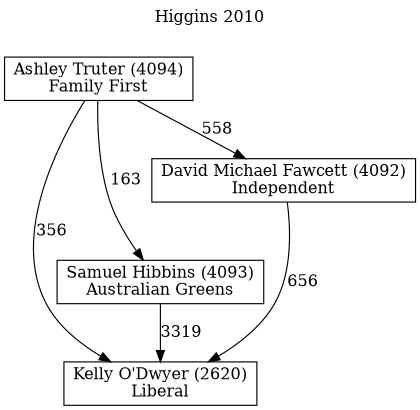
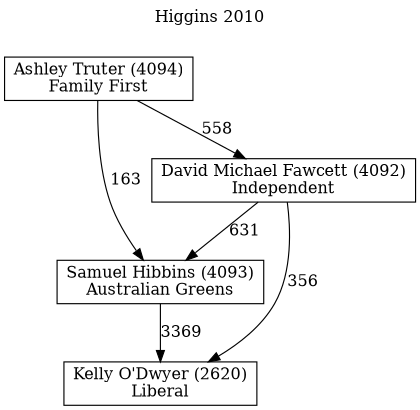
  digraph {
    label="Higgins 2010"
    labelloc=t
    mclimit=10
    node [shape=box]
    n1 [label="Kelly O'Dwyer (2620)\nLiberal"]
    n2 [label="Samuel Hibbins (4093)\nAustralian Greens"]
    n3 [label="David Michael Fawcett (4092)\nIndependent"]
    n4 [label="Ashley Truter (4094)\nFamily First"]
-   n2 -> n1 [label=3319]
-   n3 -> n1 [label=656]
-   n4 -> n1 [label=356]
+   n2 -> n1 [label=3369]
+   n3 -> n1 [label=356]
+   n3 -> n2 [label=631]
    n4 -> n2 [label=163]
    n4 -> n3 [label=558]
  }
